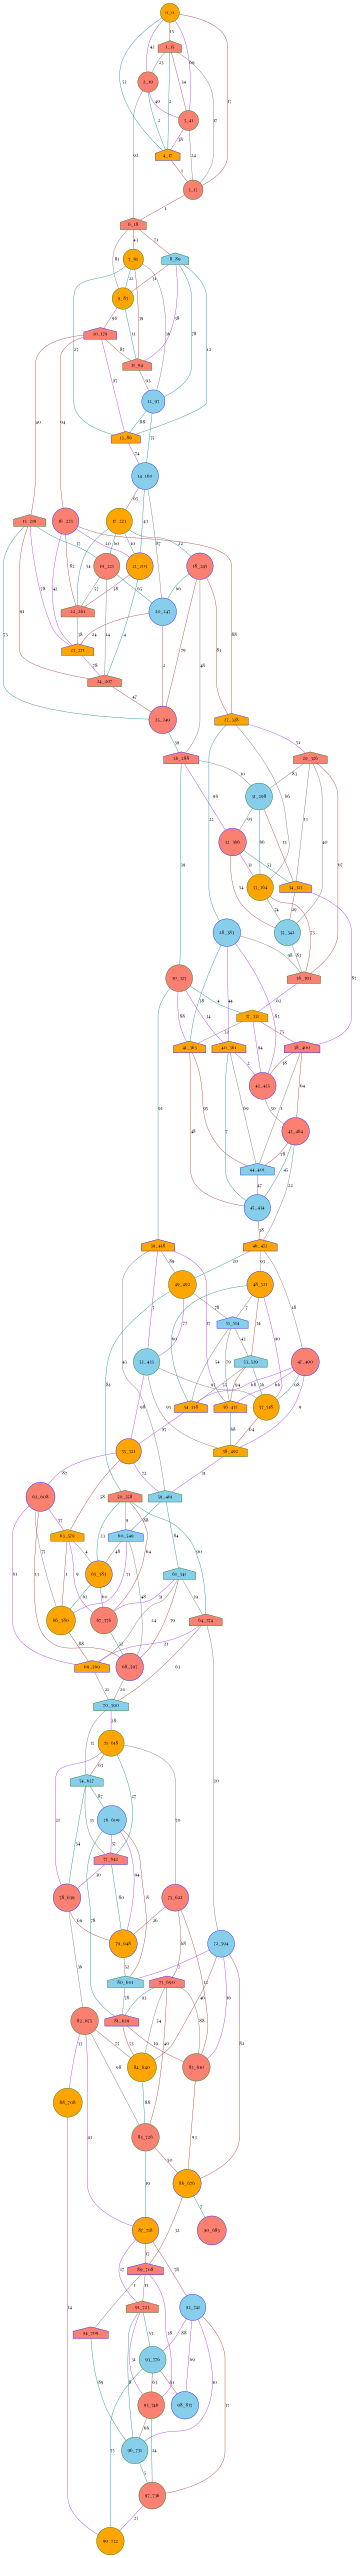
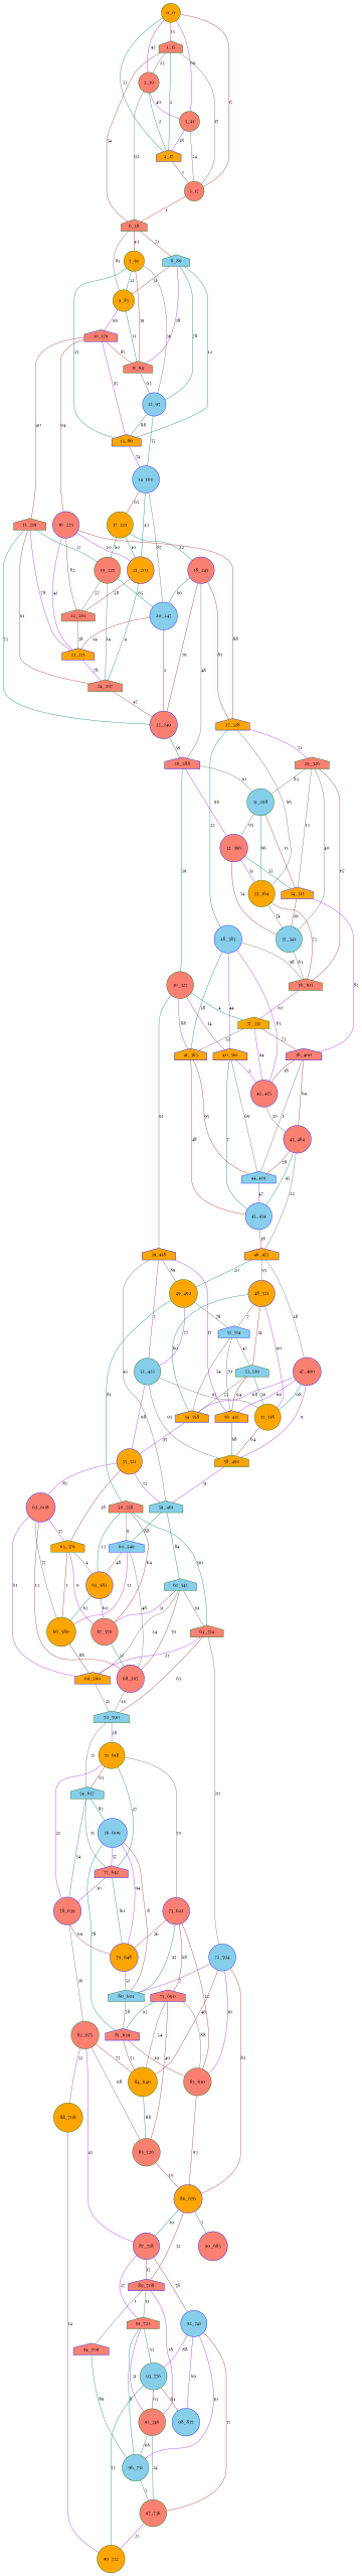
  graph {
    fontname="Playfair Display"
    node [color=blue fillcolor=salmon fontname="Playfair Display" shape=circle style=filled]
    edge [color=brown fontname="Playfair Display"]
    n1 [color=darkgreen fillcolor=orange label="0_0"]
    n2 [color=darkgreen label="1_15" shape=house]
    n3 [color=darkgreen label="2_19"]
    n4 [color=darkgreen label="3_41"]
    n5 [fillcolor=orange label="4_17" shape=house]
    n6 [color=darkgreen label="5_17"]
    n7 [color=darkgreen label="6_18" shape=house]
    n8 [color=darkgreen fillcolor=orange label="7_61"]
    n9 [color=darkgreen fillcolor=skyblue label="8_89" shape=house]
    n10 [color=darkgreen fillcolor=orange label="9_83"]
    n11 [color=darkgreen label="11_94" shape=house]
    n12 [fillcolor=skyblue label="12_97"]
    n13 [fillcolor=orange label="13_86" shape=house]
    n14 [label="10_179" shape=house]
    n15 [fillcolor=skyblue label="14_160"]
    n16 [color=darkgreen label="15_219" shape=house]
    n17 [label="16_223"]
    n18 [color=darkgreen label="19_221"]
    n19 [fillcolor=orange label="23_271" shape=house]
    n20 [color=darkgreen label="24_207" shape=house]
    n21 [label="25_249"]
    n22 [fillcolor=orange label="21_203"]
    n23 [color=darkgreen label="22_261" shape=house]
    n24 [fillcolor=orange label="27_328" shape=house]
    n25 [color=darkgreen fillcolor=orange label="17_223"]
    n26 [fillcolor=skyblue label="20_247"]
    n27 [label="18_245"]
    n28 [label="26_288" shape=house]
    n29 [fillcolor=skyblue label="28_383"]
    n30 [color=darkgreen label="29_326" shape=house]
    n31 [color=darkgreen fillcolor=orange label="33_364"]
    n32 [color=darkgreen label="30_327"]
    n33 [color=darkgreen fillcolor=skyblue label="31_298"]
    n34 [label="32_366"]
    n35 [fillcolor=orange label="40_361" shape=house]
    n36 [fillcolor=orange label="41_363" shape=house]
    n37 [color=darkgreen fillcolor=orange label="37_331" shape=house]
    n38 [fillcolor=orange label="39_418" shape=house]
    n39 [fillcolor=orange label="34_313" shape=house]
    n40 [color=darkgreen fillcolor=skyblue label="35_342"]
    n41 [color=darkgreen label="36_393" shape=house]
    n42 [label="42_425"]
    n43 [fillcolor=skyblue label="44_401" shape=house]
    n44 [fillcolor=skyblue label="45_434"]
    n45 [label="43_464"]
    n46 [label="38_400" shape=house]
    n47 [color=darkgreen fillcolor=orange label="49_492"]
    n48 [color=darkgreen fillcolor=skyblue label="52_423"]
    n49 [fillcolor=orange label="56_435" shape=house]
    n50 [color=darkgreen fillcolor=skyblue label="59_461" shape=house]
    n51 [fillcolor=orange label="46_472" shape=house]
    n52 [fillcolor=skyblue label="51_514" shape=house]
    n53 [color=darkgreen label="50_558" shape=house]
    n54 [color=darkgreen fillcolor=orange label="57_518"]
    n55 [color=darkgreen fillcolor=orange label="58_492" shape=house]
    n56 [fillcolor=orange label="55_521"]
    n57 [fillcolor=skyblue label="60_549" shape=house]
    n58 [color=darkgreen fillcolor=skyblue label="61_545" shape=house]
    n59 [label="47_490"]
    n60 [fillcolor=orange label="48_521"]
    n61 [fillcolor=orange label="54_558" shape=house]
    n62 [color=darkgreen fillcolor=skyblue label="53_529" shape=house]
    n63 [color=darkgreen label="64_574" shape=house]
    n64 [fillcolor=orange label="65_583"]
    n65 [color=darkgreen label="67_576"]
    n66 [color=darkgreen fillcolor=orange label="66_580"]
    n67 [label="68_597"]
    n68 [fillcolor=orange label="69_569" shape=house]
    n69 [color=darkgreen fillcolor=skyblue label="70_590" shape=house]
    n70 [fillcolor=skyblue label="72_594"]
    n71 [label="62_608"]
    n72 [color=darkgreen fillcolor=orange label="63_579" shape=house]
    n73 [color=darkgreen fillcolor=orange label="71_618"]
    n74 [color=darkgreen fillcolor=skyblue label="74_627" shape=house]
    n75 [color=darkgreen fillcolor=skyblue label="80_601" shape=house]
    n76 [color=darkgreen label="83_610"]
    n77 [color=darkgreen fillcolor=orange label="84_640"]
    n78 [fillcolor=orange label="86_676"]
    n79 [label="73_622"]
    n80 [label="77_642" shape=house]
    n81 [label="78_639"]
    n82 [fillcolor=skyblue label="76_609"]
    n83 [label="75_690" shape=house]
    n84 [fillcolor=orange label="79_648"]
    n85 [color=darkgreen label="82_675"]
    n86 [label="81_629" shape=house]
    n87 [color=darkgreen label="85_726"]
    n88 [label="89_708" shape=house]
    n89 [label="90_683"]
-   n90 [fillcolor=orange label="87_718"]
+   n90 [label="87_718"]
    n91 [color=darkgreen fillcolor=orange label="88_708"]
    n92 [color=darkgreen label="91_723" shape=house]
    n93 [fillcolor=skyblue label="92_741"]
    n94 [color=darkgreen fillcolor=orange label="99_722"]
    n95 [label="94_709" shape=house]
    n96 [color=darkgreen label="95_746"]
    n97 [color=darkgreen fillcolor=skyblue label="93_776"]
    n98 [color=darkgreen fillcolor=skyblue label="96_731"]
    n99 [color=darkgreen label="97_736"]
    n100 [fillcolor=skyblue label="98_837"]
    n1 -- n2 [label=15]
    n1 -- n3 [color=purple label=42]
    n1 -- n4 [color=purple label=69]
    n1 -- n5 [color=teal label=52]
    n1 -- n6 [label=17]
    n2 -- n3 [color=gray40 label=23]
-   n2 -- n4 [label=34]
+   n2 -- n7 [label=34]
    n2 -- n5 [color=teal label=2]
    n2 -- n6 [color=gray40 label=17]
    n3 -- n4 [color=purple label=40]
    n3 -- n5 [color=teal label=2]
    n3 -- n7 [color=gray40 label=92]
    n4 -- n5 [color=purple label=38]
    n4 -- n6 [color=gray40 label=24]
    n5 -- n6 [label=1]
    n6 -- n7 [label=1]
    n7 -- n8 [label=43]
    n7 -- n9 [label=71]
    n7 -- n10 [color=gray40 label=85]
    n8 -- n10 [color=teal label=22]
    n8 -- n11 [label=39]
    n8 -- n12 [color=gray40 label=36]
    n8 -- n13 [color=teal label=25]
    n9 -- n10 [label=31]
    n9 -- n11 [color=purple label=38]
    n9 -- n12 [color=teal label=78]
    n9 -- n13 [color=teal label=12]
    n10 -- n11 [color=teal label=11]
    n10 -- n14 [color=purple label=96]
    n11 -- n12 [color=gray40 label=93]
    n12 -- n13 [color=teal label=88]
    n12 -- n15 [color=teal label=75]
    n13 -- n15 [color=purple label=74]
    n14 -- n11 [label=85]
    n14 -- n13 [color=purple label=97]
    n14 -- n16 [label=40]
    n14 -- n17 [label=94]
    n15 -- n22 [color=teal label=43]
    n15 -- n25 [label=65]
    n15 -- n26 [color=gray40 label=87]
    n16 -- n18 [color=teal label=35]
    n16 -- n19 [color=purple label=78]
    n16 -- n20 [label=91]
    n16 -- n21 [color=teal label=73]
    n17 -- n19 [color=purple label=42]
    n17 -- n22 [color=purple label=20]
    n17 -- n23 [label=82]
    n17 -- n24 [label=88]
    n18 -- n20 [color=gray40 label=14]
    n18 -- n23 [color=gray40 label=57]
    n18 -- n26 [color=teal label=65]
    n19 -- n20 [color=purple label=78]
    n20 -- n21 [label=47]
    n21 -- n28 [color=teal label=39]
    n22 -- n20 [color=teal label=4]
    n22 -- n23 [label=58]
    n23 -- n19 [color=gray40 label=38]
    n24 -- n29 [color=teal label=22]
    n24 -- n30 [color=purple label=51]
    n24 -- n31 [color=gray40 label=66]
    n25 -- n18 [color=teal label=60]
    n25 -- n22 [color=teal label=10]
-   n25 -- n23 [color=teal label=54]
    n25 -- n27 [color=teal label=22]
    n26 -- n19 [label=24]
    n26 -- n21 [label=2]
    n27 -- n21 [label=79]
    n27 -- n24 [label=83]
    n27 -- n26 [color=teal label=66]
    n27 -- n28 [color=gray40 label=48]
    n28 -- n32 [color=teal label=39]
    n28 -- n33 [color=gray40 label=10]
    n28 -- n34 [color=purple label=96]
    n29 -- n35 [color=purple label=44]
    n29 -- n36 [color=teal label=38]
    n29 -- n41 [color=gray40 label=98]
    n29 -- n42 [color=purple label=83]
    n30 -- n33 [color=gray40 label=83]
    n30 -- n39 [color=gray40 label=13]
    n30 -- n40 [color=gray40 label=40]
    n30 -- n41 [label=67]
    n31 -- n40 [color=gray40 label=74]
    n31 -- n41 [label=73]
    n32 -- n35 [color=purple label=34]
    n32 -- n36 [color=purple label=88]
    n32 -- n37 [color=teal label=4]
    n32 -- n38 [color=teal label=91]
    n33 -- n31 [color=teal label=66]
    n33 -- n34 [color=gray40 label=95]
    n33 -- n39 [label=15]
    n34 -- n31 [color=purple label=31]
    n34 -- n39 [color=teal label=53]
    n34 -- n40 [label=54]
    n35 -- n42 [color=purple label=2]
    n35 -- n43 [color=gray40 label=69]
    n35 -- n44 [color=teal label=7]
    n36 -- n43 [label=95]
    n36 -- n44 [label=48]
    n37 -- n36 [color=gray40 label=32]
    n37 -- n42 [color=purple label=94]
    n37 -- n46 [label=75]
    n38 -- n47 [color=gray40 label=89]
    n38 -- n48 [color=purple label=5]
    n38 -- n49 [color=purple label=17]
    n38 -- n50 [color=gray40 label=43]
    n39 -- n40 [label=29]
    n39 -- n46 [color=purple label=87]
    n40 -- n41 [color=gray40 label=83]
    n41 -- n37 [color=purple label=62]
    n42 -- n45 [color=gray40 label=30]
    n43 -- n44 [color=purple label=47]
    n44 -- n51 [label=38]
    n45 -- n43 [label=78]
    n45 -- n44 [color=teal label=45]
    n45 -- n51 [color=gray40 label=22]
    n46 -- n42 [label=38]
    n46 -- n43 [color=gray40 label=1]
    n46 -- n45 [label=64]
    n47 -- n48 [color=purple label=77]
    n47 -- n52 [color=gray40 label=78]
    n47 -- n53 [color=teal label=81]
    n48 -- n54 [color=gray40 label=95]
    n48 -- n55 [color=gray40 label=95]
    n48 -- n56 [color=purple label=98]
    n49 -- n55 [color=teal label=68]
    n50 -- n57 [color=teal label=88]
    n50 -- n58 [color=teal label=84]
    n51 -- n47 [color=teal label=20]
    n51 -- n59 [color=gray40 label=18]
    n51 -- n60 [color=gray40 label=93]
    n52 -- n49 [color=gray40 label=79]
    n52 -- n61 [color=gray40 label=54]
    n52 -- n62 [color=gray40 label=42]
    n53 -- n57 [color=gray40 label=9]
    n53 -- n63 [color=teal label=90]
    n53 -- n64 [color=teal label=23]
    n53 -- n65 [label=64]
    n54 -- n55 [label=64]
    n55 -- n50 [color=purple label=31]
    n56 -- n50 [color=purple label=72]
    n56 -- n71 [color=purple label=87]
    n56 -- n72 [label=58]
    n57 -- n64 [color=gray40 label=48]
    n57 -- n66 [color=purple label=71]
    n57 -- n67 [color=gray40 label=48]
    n58 -- n63 [color=gray40 label=29]
    n58 -- n65 [color=purple label=31]
    n58 -- n67 [label=79]
    n58 -- n68 [color=gray40 label=24]
    n59 -- n49 [color=purple label=66]
    n59 -- n54 [color=teal label=98]
    n59 -- n55 [color=purple label=9]
    n59 -- n61 [color=purple label=68]
    n60 -- n52 [color=gray40 label=7]
    n60 -- n54 [color=purple label=90]
    n60 -- n61 [color=teal label=60]
    n60 -- n62 [label=34]
    n61 -- n56 [color=purple label=97]
    n62 -- n49 [label=94]
    n62 -- n54 [color=teal label=56]
    n62 -- n61 [color=gray40 label=55]
    n63 -- n68 [color=purple label=21]
    n63 -- n69 [label=63]
    n63 -- n70 [color=gray40 label=20]
    n64 -- n65 [color=purple label=60]
    n64 -- n66 [color=teal label=62]
    n65 -- n67 [color=teal label=32]
    n66 -- n68 [label=88]
    n67 -- n69 [color=gray40 label=20]
    n68 -- n69 [color=gray40 label=21]
    n69 -- n73 [color=purple label=28]
    n69 -- n74 [color=gray40 label=37]
    n70 -- n75 [color=purple label=7]
    n70 -- n76 [color=purple label=16]
    n70 -- n77 [label=46]
    n70 -- n78 [label=82]
    n71 -- n66 [color=gray40 label=75]
    n71 -- n67 [label=13]
    n71 -- n68 [color=purple label=61]
    n71 -- n72 [color=purple label=57]
    n72 -- n64 [color=gray40 label=4]
    n72 -- n65 [color=purple label=9]
    n72 -- n66 [label=1]
    n73 -- n74 [label=63]
    n73 -- n79 [color=gray40 label=70]
    n73 -- n80 [color=teal label=27]
    n73 -- n81 [color=purple label=21]
    n74 -- n80 [color=gray40 label=15]
    n74 -- n81 [color=teal label=34]
    n74 -- n82 [color=teal label=87]
    n75 -- n86 [color=gray40 label=78]
    n76 -- n78 [label=93]
    n77 -- n87 [color=teal label=88]
    n78 -- n88 [label=32]
    n78 -- n89 [color=teal label=7]
+   n79 -- n75 [color=teal label=95]
    n79 -- n76 [label=12]
    n79 -- n83 [label=68]
    n79 -- n84 [label=26]
    n80 -- n81 [color=purple label=30]
    n80 -- n84 [color=teal label=80]
    n81 -- n84 [label=69]
    n81 -- n85 [color=gray40 label=36]
    n82 -- n75 [label=8]
    n82 -- n80 [color=purple label=37]
    n82 -- n84 [color=purple label=94]
    n82 -- n86 [color=teal label=78]
    n83 -- n76 [color=gray40 label=88]
    n83 -- n77 [color=gray40 label=54]
    n83 -- n86 [color=teal label=93]
    n83 -- n87 [label=40]
    n84 -- n75 [color=gray40 label=52]
    n85 -- n77 [label=75]
    n85 -- n87 [color=gray40 label=98]
    n85 -- n90 [color=purple label=43]
    n85 -- n91 [color=purple label=33]
    n86 -- n76 [label=19]
    n86 -- n77 [label=53]
    n87 -- n78 [label=50]
-   n87 -- n90 [color=teal label=19]
+   n78 -- n90 [color=teal label=19]
    n88 -- n92 [color=gray40 label=15]
    n88 -- n95 [color=gray40 label=1]
    n88 -- n96 [color=purple label=38]
    n90 -- n88 [label=17]
    n90 -- n92 [color=purple label=17]
    n90 -- n93 [label=78]
    n91 -- n94 [color=purple label=14]
    n92 -- n96 [color=purple label=31]
    n92 -- n97 [color=teal label=53]
    n92 -- n98 [color=teal label=8]
    n93 -- n97 [color=purple label=88]
    n93 -- n98 [color=purple label=10]
    n93 -- n99 [label=37]
    n93 -- n100 [color=purple label=69]
    n95 -- n98 [color=teal label=89]
    n96 -- n98 [color=gray40 label=66]
    n96 -- n99 [color=teal label=24]
    n97 -- n94 [color=teal label=55]
    n97 -- n96 [label=63]
    n97 -- n100 [label=61]
    n98 -- n99 [color=teal label=5]
    n99 -- n94 [color=purple label=25]
  }
